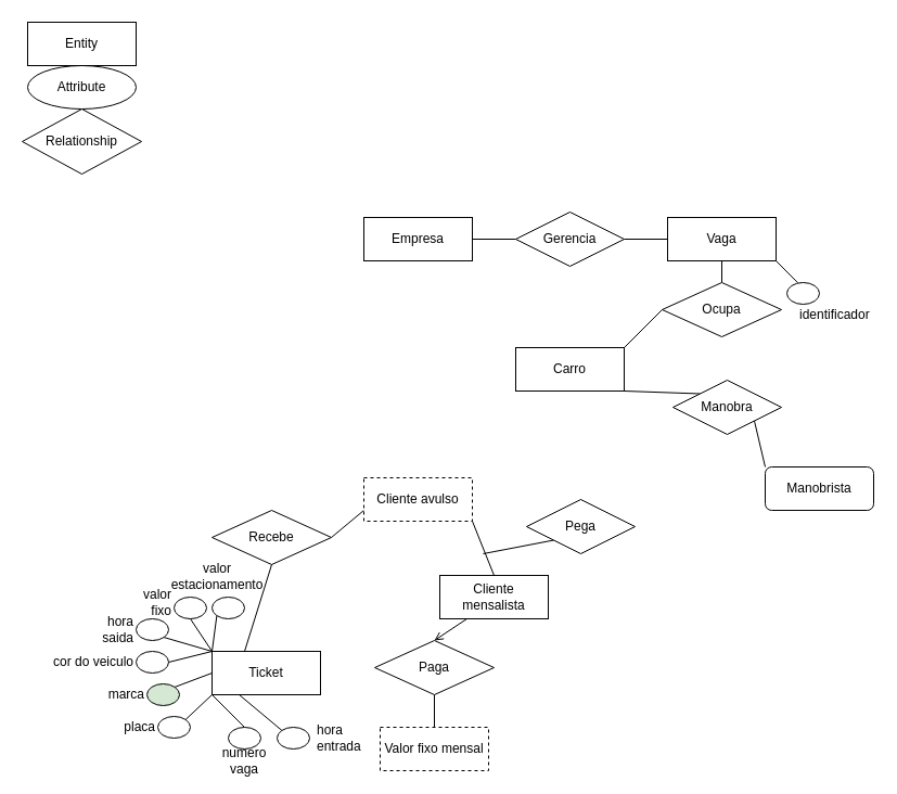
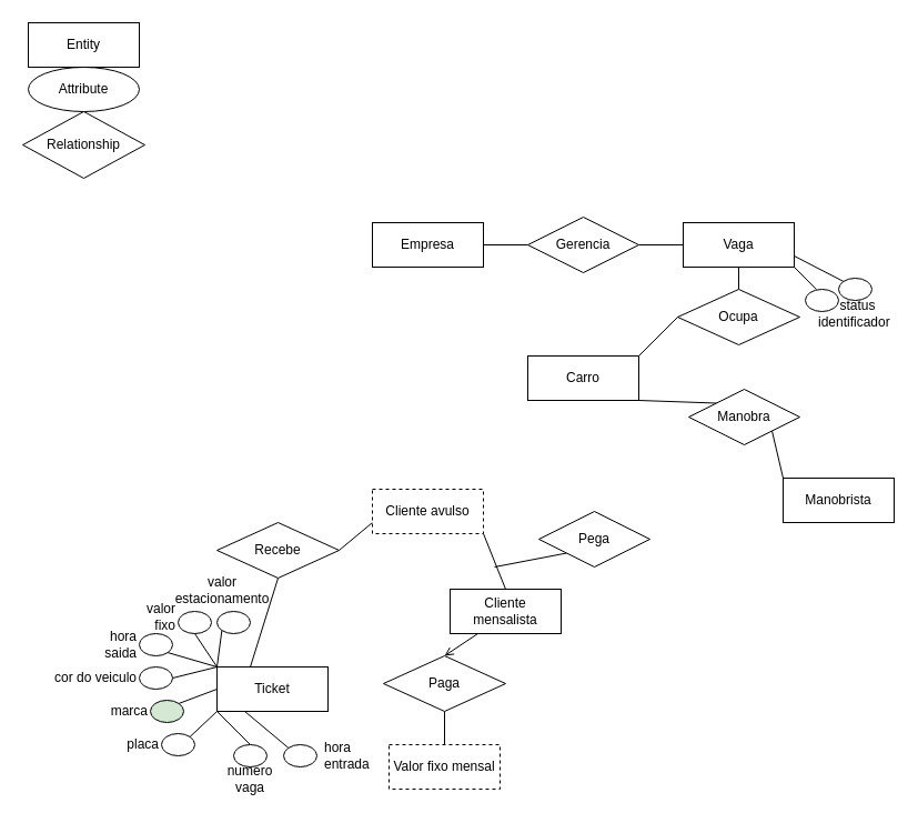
  <mxCell id="0" />
  <mxCell id="1" parent="0" />
  <mxCell id="2" value="Attribute" style="ellipse;whiteSpace=wrap;html=1;align=center;" parent="1" vertex="1"><mxGeometry x="25" y="60" width="100" height="40" as="geometry" /></mxCell>
  <mxCell id="3" value="Entity" style="whiteSpace=wrap;html=1;align=center;" parent="1" vertex="1"><mxGeometry x="25" y="20" width="100" height="40" as="geometry" /></mxCell>
  <mxCell id="4" value="Relationship" style="shape=rhombus;perimeter=rhombusPerimeter;whiteSpace=wrap;html=1;align=center;" parent="1" vertex="1"><mxGeometry x="20" y="100" width="110" height="60" as="geometry" /></mxCell>
  <mxCell id="5" style="rounded=0;orthogonalLoop=1;jettySize=auto;html=1;exitX=1;exitY=0.5;exitDx=0;exitDy=0;entryX=0;entryY=0.5;entryDx=0;entryDy=0;endArrow=none;endFill=0;" parent="1" source="6" target="14" edge="1"><mxGeometry relative="1" as="geometry" /></mxCell>
  <mxCell id="6" value="Empresa" style="whiteSpace=wrap;html=1;align=center;" parent="1" vertex="1"><mxGeometry x="335" y="200" width="100" height="40" as="geometry" /></mxCell>
  <mxCell id="7" style="rounded=0;orthogonalLoop=1;jettySize=auto;html=1;exitX=0.5;exitY=1;exitDx=0;exitDy=0;entryX=0.5;entryY=0;entryDx=0;entryDy=0;endArrow=none;endFill=0;" parent="1" source="8" target="44" edge="1"><mxGeometry relative="1" as="geometry" /></mxCell>
  <mxCell id="8" value="Vaga" style="whiteSpace=wrap;html=1;align=center;" parent="1" vertex="1"><mxGeometry x="615" y="200" width="100" height="40" as="geometry" /></mxCell>
  <mxCell id="9" value="identificador" style="ellipse;whiteSpace=wrap;html=1;align=left;spacingRight=0;spacingTop=40;spacingLeft=10;" parent="1" vertex="1"><mxGeometry x="725" y="260" width="30" height="20" as="geometry" /></mxCell>
  <mxCell id="10" value="" style="endArrow=none;html=1;rounded=0;entryX=0.332;entryY=0.004;entryDx=0;entryDy=0;entryPerimeter=0;exitX=1;exitY=1;exitDx=0;exitDy=0;" parent="1" source="8" target="9" edge="1"><mxGeometry relative="1" as="geometry"><mxPoint x="715" y="250" as="sourcePoint" /><mxPoint x="745" y="250" as="targetPoint" /></mxGeometry></mxCell>
+ <mxCell id="11" value="&lt;span style=&quot;text-wrap: nowrap;&quot;&gt;status&lt;/span&gt;" style="ellipse;whiteSpace=wrap;html=1;align=center;spacingTop=30;spacingLeft=5;" parent="1" vertex="1"><mxGeometry x="755" y="250" width="30" height="20" as="geometry" /></mxCell>
+ <mxCell id="12" value="" style="endArrow=none;html=1;rounded=0;entryX=0;entryY=0;entryDx=0;entryDy=0;exitX=1;exitY=0.75;exitDx=0;exitDy=0;" parent="1" source="8" target="11" edge="1"><mxGeometry relative="1" as="geometry"><mxPoint x="735" y="240" as="sourcePoint" /><mxPoint x="755" y="250" as="targetPoint" /></mxGeometry></mxCell>
  <mxCell id="13" style="rounded=0;orthogonalLoop=1;jettySize=auto;html=1;exitX=1;exitY=0.5;exitDx=0;exitDy=0;entryX=0;entryY=0.5;entryDx=0;entryDy=0;endArrow=none;endFill=0;" parent="1" source="14" target="8" edge="1"><mxGeometry relative="1" as="geometry" /></mxCell>
  <mxCell id="14" value="Gerencia" style="shape=rhombus;perimeter=rhombusPerimeter;whiteSpace=wrap;html=1;align=center;" parent="1" vertex="1"><mxGeometry x="475" y="195" width="100" height="50" as="geometry" /></mxCell>
  <mxCell id="15" style="rounded=0;orthogonalLoop=1;jettySize=auto;html=1;exitX=0;exitY=0.75;exitDx=0;exitDy=0;entryX=1;entryY=0.5;entryDx=0;entryDy=0;endArrow=none;endFill=0;" parent="1" source="16" target="24" edge="1"><mxGeometry relative="1" as="geometry" /></mxCell>
  <mxCell id="16" value="Cliente avulso" style="whiteSpace=wrap;html=1;align=center;dashed=1;" parent="1" vertex="1"><mxGeometry x="335" y="440" width="100" height="40" as="geometry" /></mxCell>
  <mxCell id="17" style="rounded=0;orthogonalLoop=1;jettySize=auto;html=1;exitX=0;exitY=1;exitDx=0;exitDy=0;endArrow=none;endFill=0;" edge="1" parent="1" source="18"><mxGeometry relative="1" as="geometry"><mxPoint x="445" y="510" as="targetPoint" /></mxGeometry></mxCell>
  <mxCell id="18" value="Pega" style="shape=rhombus;perimeter=rhombusPerimeter;whiteSpace=wrap;html=1;align=center;" parent="1" vertex="1"><mxGeometry x="485" y="460" width="100" height="50" as="geometry" /></mxCell>
  <mxCell id="19" style="rounded=0;orthogonalLoop=1;jettySize=auto;html=1;exitX=1;exitY=0;exitDx=0;exitDy=0;entryX=0;entryY=0.5;entryDx=0;entryDy=0;endArrow=none;endFill=0;" edge="1" parent="1" source="21" target="44"><mxGeometry relative="1" as="geometry" /></mxCell>
  <mxCell id="20" style="rounded=0;orthogonalLoop=1;jettySize=auto;html=1;exitX=1;exitY=1;exitDx=0;exitDy=0;entryX=0;entryY=0;entryDx=0;entryDy=0;endArrow=none;endFill=0;" edge="1" parent="1" source="21" target="47"><mxGeometry relative="1" as="geometry" /></mxCell>
  <mxCell id="21" value="Carro" style="whiteSpace=wrap;html=1;align=center;" parent="1" vertex="1"><mxGeometry x="475" y="320" width="100" height="40" as="geometry" /></mxCell>
- <mxCell id="22" value="Manobrista" style="whiteSpace=wrap;html=1;align=center;rounded=1;" parent="1" vertex="1"><mxGeometry x="705" y="430" width="100" height="40" as="geometry" /></mxCell>
+ <mxCell id="22" value="Manobrista" style="whiteSpace=wrap;html=1;align=center;" parent="1" vertex="1"><mxGeometry x="705" y="430" width="100" height="40" as="geometry" /></mxCell>
  <mxCell id="23" value="&lt;span style=&quot;text-wrap: nowrap;&quot;&gt;placa&lt;/span&gt;" style="ellipse;whiteSpace=wrap;html=1;align=right;spacingRight=30;" parent="1" vertex="1"><mxGeometry x="145" y="660" width="30" height="20" as="geometry" /></mxCell>
  <mxCell id="24" value="Recebe" style="shape=rhombus;perimeter=rhombusPerimeter;whiteSpace=wrap;html=1;align=center;" parent="1" vertex="1"><mxGeometry x="195" y="470" width="110" height="50" as="geometry" /></mxCell>
  <mxCell id="25" style="rounded=0;orthogonalLoop=1;jettySize=auto;html=1;exitX=0;exitY=0;exitDx=0;exitDy=0;entryX=1;entryY=0.5;entryDx=0;entryDy=0;endArrow=none;endFill=0;" parent="1" source="32" target="33" edge="1"><mxGeometry relative="1" as="geometry" /></mxCell>
  <mxCell id="26" style="rounded=0;orthogonalLoop=1;jettySize=auto;html=1;exitX=0;exitY=0.5;exitDx=0;exitDy=0;entryX=1;entryY=0;entryDx=0;entryDy=0;endArrow=none;endFill=0;" parent="1" source="32" target="35" edge="1"><mxGeometry relative="1" as="geometry" /></mxCell>
  <mxCell id="27" style="rounded=0;orthogonalLoop=1;jettySize=auto;html=1;exitX=0;exitY=1;exitDx=0;exitDy=0;entryX=1;entryY=0;entryDx=0;entryDy=0;endArrow=none;endFill=0;" parent="1" source="32" target="23" edge="1"><mxGeometry relative="1" as="geometry" /></mxCell>
  <mxCell id="28" style="rounded=0;orthogonalLoop=1;jettySize=auto;html=1;exitX=0;exitY=1;exitDx=0;exitDy=0;entryX=0.5;entryY=0;entryDx=0;entryDy=0;endArrow=none;endFill=0;" parent="1" source="32" target="37" edge="1"><mxGeometry relative="1" as="geometry" /></mxCell>
  <mxCell id="29" style="rounded=0;orthogonalLoop=1;jettySize=auto;html=1;exitX=0.25;exitY=1;exitDx=0;exitDy=0;entryX=0;entryY=0;entryDx=0;entryDy=0;endArrow=none;endFill=0;" parent="1" source="32" target="36" edge="1"><mxGeometry relative="1" as="geometry" /></mxCell>
  <mxCell id="30" style="rounded=0;orthogonalLoop=1;jettySize=auto;html=1;exitX=0;exitY=0;exitDx=0;exitDy=0;entryX=1;entryY=1;entryDx=0;entryDy=0;endArrow=none;endFill=0;" parent="1" source="32" target="34" edge="1"><mxGeometry relative="1" as="geometry" /></mxCell>
  <mxCell id="31" style="rounded=0;orthogonalLoop=1;jettySize=auto;html=1;exitX=0;exitY=0;exitDx=0;exitDy=0;entryX=0;entryY=1;entryDx=0;entryDy=0;endArrow=none;endFill=0;" parent="1" source="32" target="43" edge="1"><mxGeometry relative="1" as="geometry" /></mxCell>
  <mxCell id="32" value="Ticket" style="whiteSpace=wrap;html=1;align=center;" parent="1" vertex="1"><mxGeometry x="195" y="600" width="100" height="40" as="geometry" /></mxCell>
  <mxCell id="33" value="&lt;span style=&quot;text-wrap: nowrap;&quot;&gt;cor do veiculo&lt;/span&gt;" style="ellipse;whiteSpace=wrap;html=1;align=right;spacingRight=30;" parent="1" vertex="1"><mxGeometry x="125" y="600" width="30" height="20" as="geometry" /></mxCell>
  <mxCell id="34" value="hora&lt;br&gt;saida" style="ellipse;whiteSpace=wrap;html=1;align=right;spacingRight=30;" parent="1" vertex="1"><mxGeometry x="125" y="570" width="30" height="20" as="geometry" /></mxCell>
  <mxCell id="35" value="&lt;span style=&quot;text-wrap: nowrap;&quot;&gt;marca&lt;/span&gt;" style="ellipse;whiteSpace=wrap;html=1;align=right;spacingRight=30;fillColor=#d5e8d4;" parent="1" vertex="1"><mxGeometry x="135" y="630" width="30" height="20" as="geometry" /></mxCell>
  <mxCell id="36" value="&lt;span style=&quot;text-wrap: nowrap;&quot;&gt;&lt;font style=&quot;font-size: 12px;&quot;&gt;hora&lt;br&gt;entrada&lt;/font&gt;&lt;/span&gt;" style="ellipse;whiteSpace=wrap;html=1;align=left;perimeterSpacing=0;spacingLeft=35;" parent="1" vertex="1"><mxGeometry x="255" y="670" width="30" height="20" as="geometry" /></mxCell>
  <mxCell id="37" value="&lt;span style=&quot;text-wrap: nowrap;&quot;&gt;numero&lt;br&gt;vaga&lt;/span&gt;" style="ellipse;whiteSpace=wrap;html=1;align=center;spacingBottom=0;spacingTop=42;" parent="1" vertex="1"><mxGeometry x="210" y="670" width="30" height="20" as="geometry" /></mxCell>
  <mxCell id="38" style="rounded=0;orthogonalLoop=1;jettySize=auto;html=1;exitX=0.25;exitY=1;exitDx=0;exitDy=0;entryX=0.5;entryY=0;entryDx=0;entryDy=0;endArrow=open;endFill=0;" edge="1" parent="1" source="40" target="49"><mxGeometry relative="1" as="geometry" /></mxCell>
  <mxCell id="39" style="rounded=0;orthogonalLoop=1;jettySize=auto;html=1;exitX=0.5;exitY=0;exitDx=0;exitDy=0;entryX=1;entryY=1;entryDx=0;entryDy=0;endArrow=none;endFill=0;" edge="1" parent="1" source="40" target="16"><mxGeometry relative="1" as="geometry" /></mxCell>
  <mxCell id="40" value="Cliente mensalista" style="whiteSpace=wrap;html=1;align=center;" parent="1" vertex="1"><mxGeometry x="405" y="530" width="100" height="40" as="geometry" /></mxCell>
  <mxCell id="41" value="valor&lt;br&gt;fixo" style="ellipse;whiteSpace=wrap;html=1;align=right;spacingRight=30;spacingBottom=10;" parent="1" vertex="1"><mxGeometry x="160" y="550" width="30" height="20" as="geometry" /></mxCell>
  <mxCell id="42" style="rounded=0;orthogonalLoop=1;jettySize=auto;html=1;exitX=0;exitY=0;exitDx=0;exitDy=0;entryX=0.5;entryY=1;entryDx=0;entryDy=0;endArrow=none;endFill=0;" parent="1" source="32" target="41" edge="1"><mxGeometry relative="1" as="geometry" /></mxCell>
  <mxCell id="43" value="valor&lt;br&gt;&lt;div style=&quot;&quot;&gt;&lt;span style=&quot;background-color: initial;&quot;&gt;estacionamento&lt;/span&gt;&lt;/div&gt;" style="ellipse;whiteSpace=wrap;html=1;align=center;spacingRight=20;spacingBottom=58;" parent="1" vertex="1"><mxGeometry x="195" y="550" width="30" height="20" as="geometry" /></mxCell>
  <mxCell id="44" value="Ocupa" style="shape=rhombus;perimeter=rhombusPerimeter;whiteSpace=wrap;html=1;align=center;" parent="1" vertex="1"><mxGeometry x="610" y="260" width="110" height="50" as="geometry" /></mxCell>
  <mxCell id="45" style="rounded=0;orthogonalLoop=1;jettySize=auto;html=1;exitX=0.5;exitY=1;exitDx=0;exitDy=0;endArrow=none;endFill=0;" parent="1" source="24" edge="1"><mxGeometry relative="1" as="geometry"><mxPoint x="225" y="600" as="targetPoint" /></mxGeometry></mxCell>
  <mxCell id="46" style="rounded=0;orthogonalLoop=1;jettySize=auto;html=1;exitX=1;exitY=1;exitDx=0;exitDy=0;entryX=0;entryY=0;entryDx=0;entryDy=0;endArrow=none;endFill=0;" edge="1" parent="1" source="47" target="22"><mxGeometry relative="1" as="geometry" /></mxCell>
  <mxCell id="47" value="Manobra" style="shape=rhombus;perimeter=rhombusPerimeter;whiteSpace=wrap;html=1;align=center;" vertex="1" parent="1"><mxGeometry x="620" y="350" width="100" height="50" as="geometry" /></mxCell>
  <mxCell id="48" style="rounded=0;orthogonalLoop=1;jettySize=auto;html=1;exitX=0.5;exitY=1;exitDx=0;exitDy=0;entryX=0.5;entryY=0;entryDx=0;entryDy=0;endArrow=none;endFill=0;" edge="1" parent="1" source="49" target="50"><mxGeometry relative="1" as="geometry" /></mxCell>
  <mxCell id="49" value="Paga" style="shape=rhombus;perimeter=rhombusPerimeter;whiteSpace=wrap;html=1;align=center;" vertex="1" parent="1"><mxGeometry x="345" y="590" width="110" height="50" as="geometry" /></mxCell>
  <mxCell id="50" value="Valor fixo mensal" style="whiteSpace=wrap;html=1;align=center;dashed=1;" vertex="1" parent="1"><mxGeometry x="350" y="670" width="100" height="40" as="geometry" /></mxCell>
